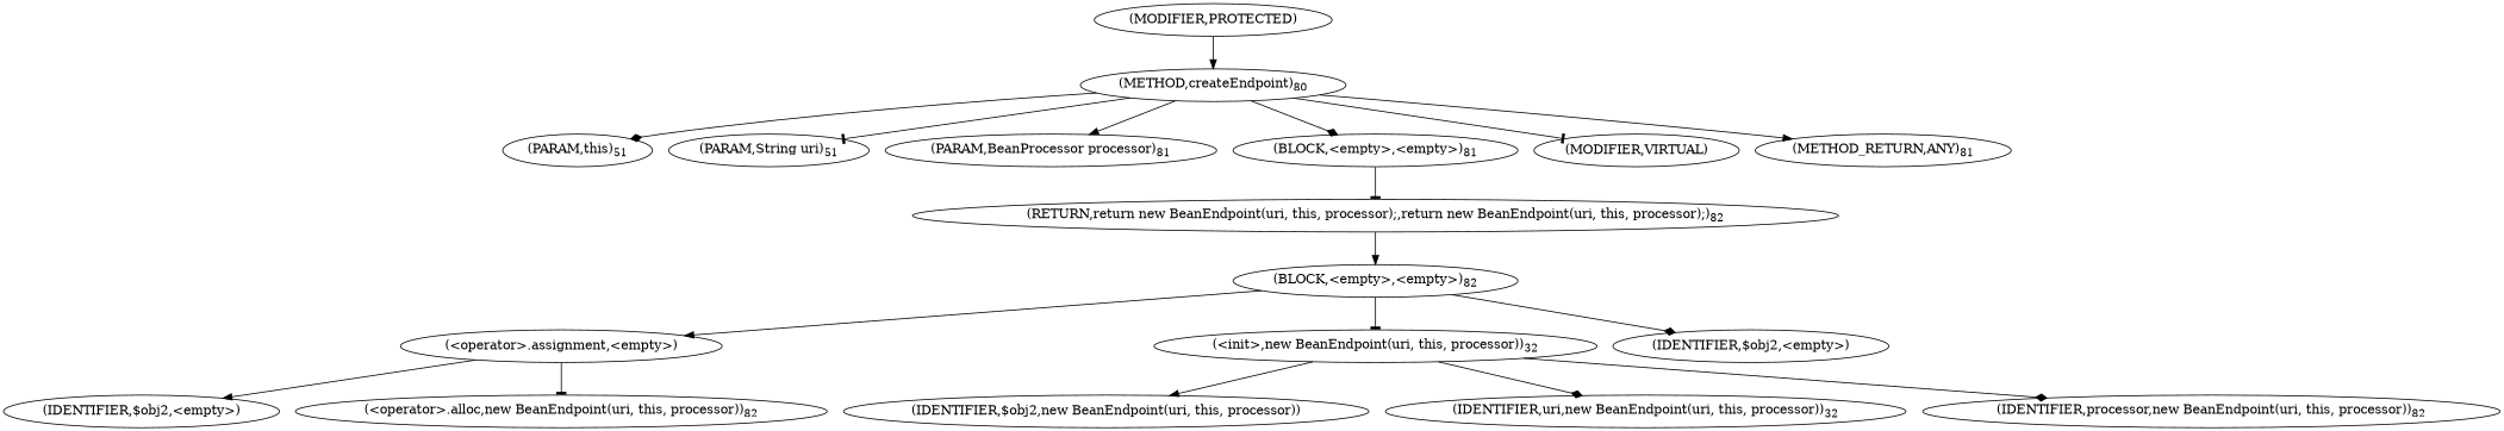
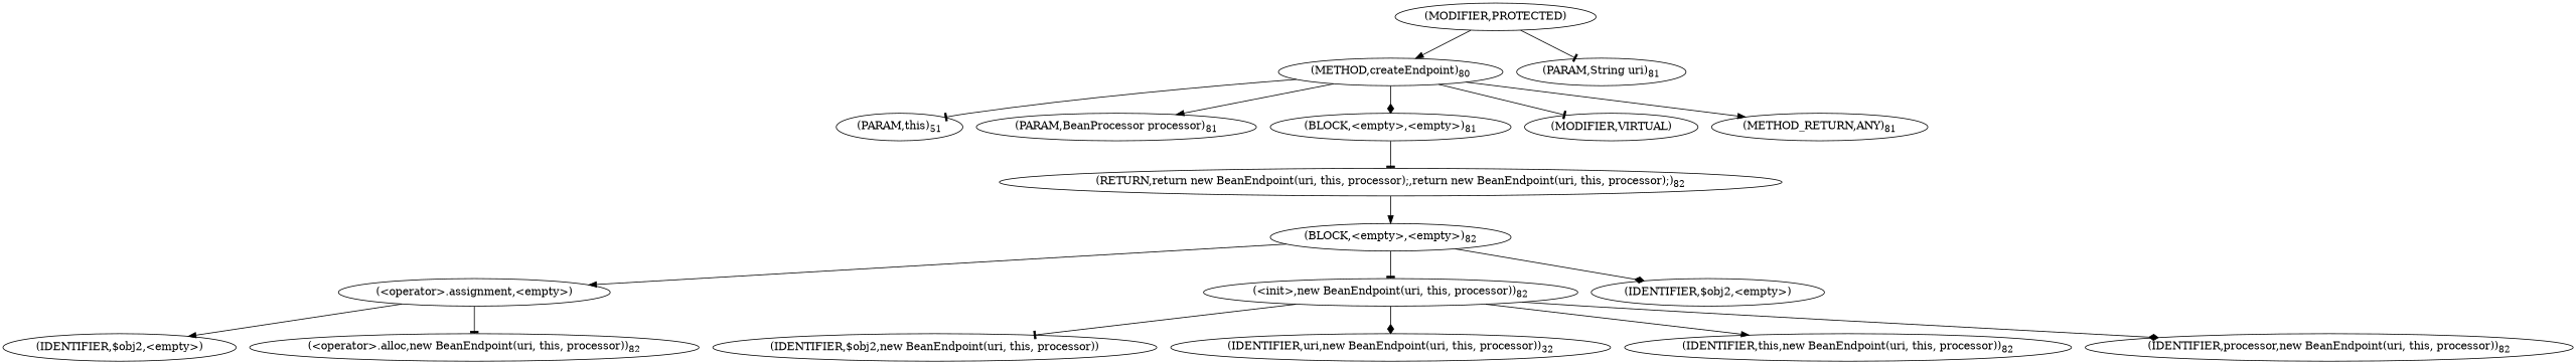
  digraph {
    edge [arrowhead=normal]
    n1 [label=<(METHOD,createEndpoint)<SUB>80</SUB>>]
    n2 [label=<(PARAM,this)<SUB>51</SUB>>]
-   n3 [label=<(PARAM,String uri)<SUB>51</SUB>>]
+   n3 [label=<(PARAM,String uri)<SUB>81</SUB>>]
    n4 [label=<(PARAM,BeanProcessor processor)<SUB>81</SUB>>]
    n5 [label=<(BLOCK,&lt;empty&gt;,&lt;empty&gt;)<SUB>81</SUB>>]
    n6 [label=<(MODIFIER,VIRTUAL)>]
    n7 [label=<(METHOD_RETURN,ANY)<SUB>81</SUB>>]
    n8 [label=<(RETURN,return new BeanEndpoint(uri, this, processor);,return new BeanEndpoint(uri, this, processor);)<SUB>82</SUB>>]
    n9 [label=<(MODIFIER,PROTECTED)>]
    n10 [label=<(BLOCK,&lt;empty&gt;,&lt;empty&gt;)<SUB>82</SUB>>]
    n11 [label=<(&lt;operator&gt;.assignment,&lt;empty&gt;)>]
-   n12 [label=<(&lt;init&gt;,new BeanEndpoint(uri, this, processor))<SUB>32</SUB>>]
+   n12 [label=<(&lt;init&gt;,new BeanEndpoint(uri, this, processor))<SUB>82</SUB>>]
    n13 [label=<(IDENTIFIER,$obj2,&lt;empty&gt;)>]
    n14 [label=<(IDENTIFIER,$obj2,&lt;empty&gt;)>]
    n15 [label=<(&lt;operator&gt;.alloc,new BeanEndpoint(uri, this, processor))<SUB>82</SUB>>]
    n16 [label=<(IDENTIFIER,$obj2,new BeanEndpoint(uri, this, processor))>]
    n17 [label=<(IDENTIFIER,uri,new BeanEndpoint(uri, this, processor))<SUB>32</SUB>>]
+   n18 [label=<(IDENTIFIER,this,new BeanEndpoint(uri, this, processor))<SUB>82</SUB>>]
    n19 [label=<(IDENTIFIER,processor,new BeanEndpoint(uri, this, processor))<SUB>82</SUB>>]
-   n1 -> n2 [arrowhead=diamond]
-   n1 -> n3 [arrowhead=tee]
+   n1 -> n2 [arrowhead=tee]
+   n9 -> n3 [arrowhead=tee]
    n1 -> n4
    n1 -> n5 [arrowhead=diamond]
    n1 -> n6 [arrowhead=tee]
    n1 -> n7
    n5 -> n8 [arrowhead=tee]
    n8 -> n10
    n9 -> n1
    n10 -> n11
    n10 -> n12 [arrowhead=tee]
    n10 -> n13 [arrowhead=diamond]
    n11 -> n14
    n11 -> n15 [arrowhead=tee]
-   n12 -> n16
+   n12 -> n16 [arrowhead=tee]
    n12 -> n17 [arrowhead=diamond]
+   n12 -> n18
    n12 -> n19 [arrowhead=diamond]
  }
